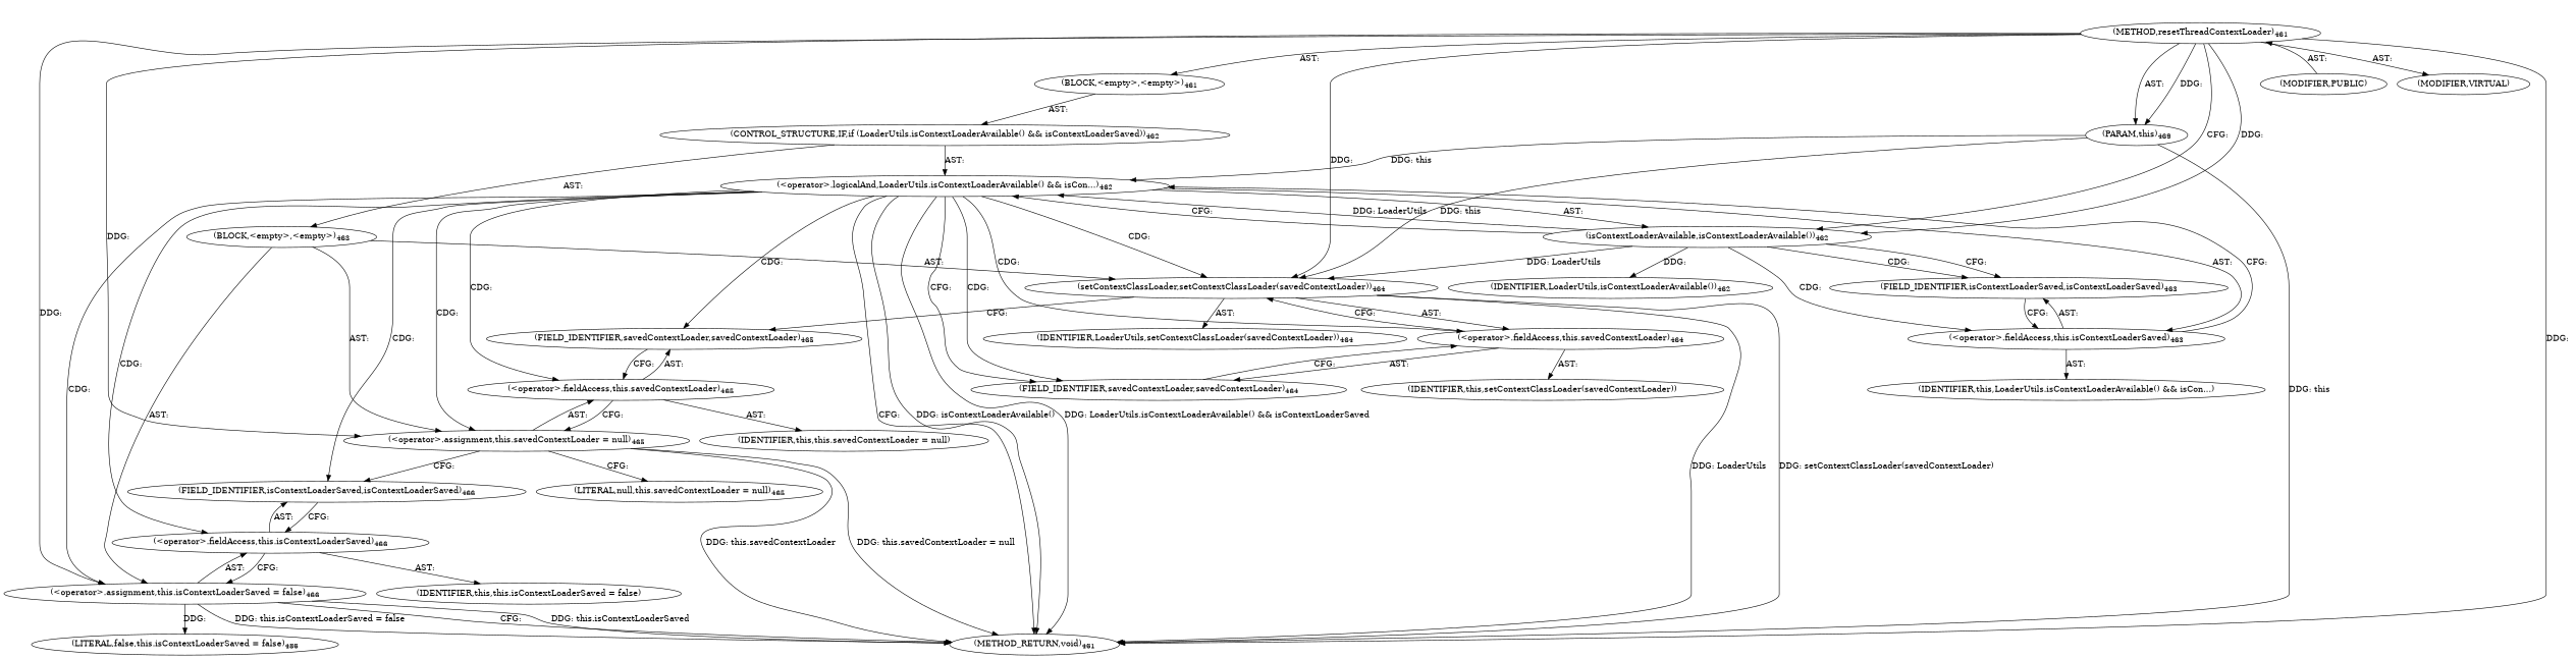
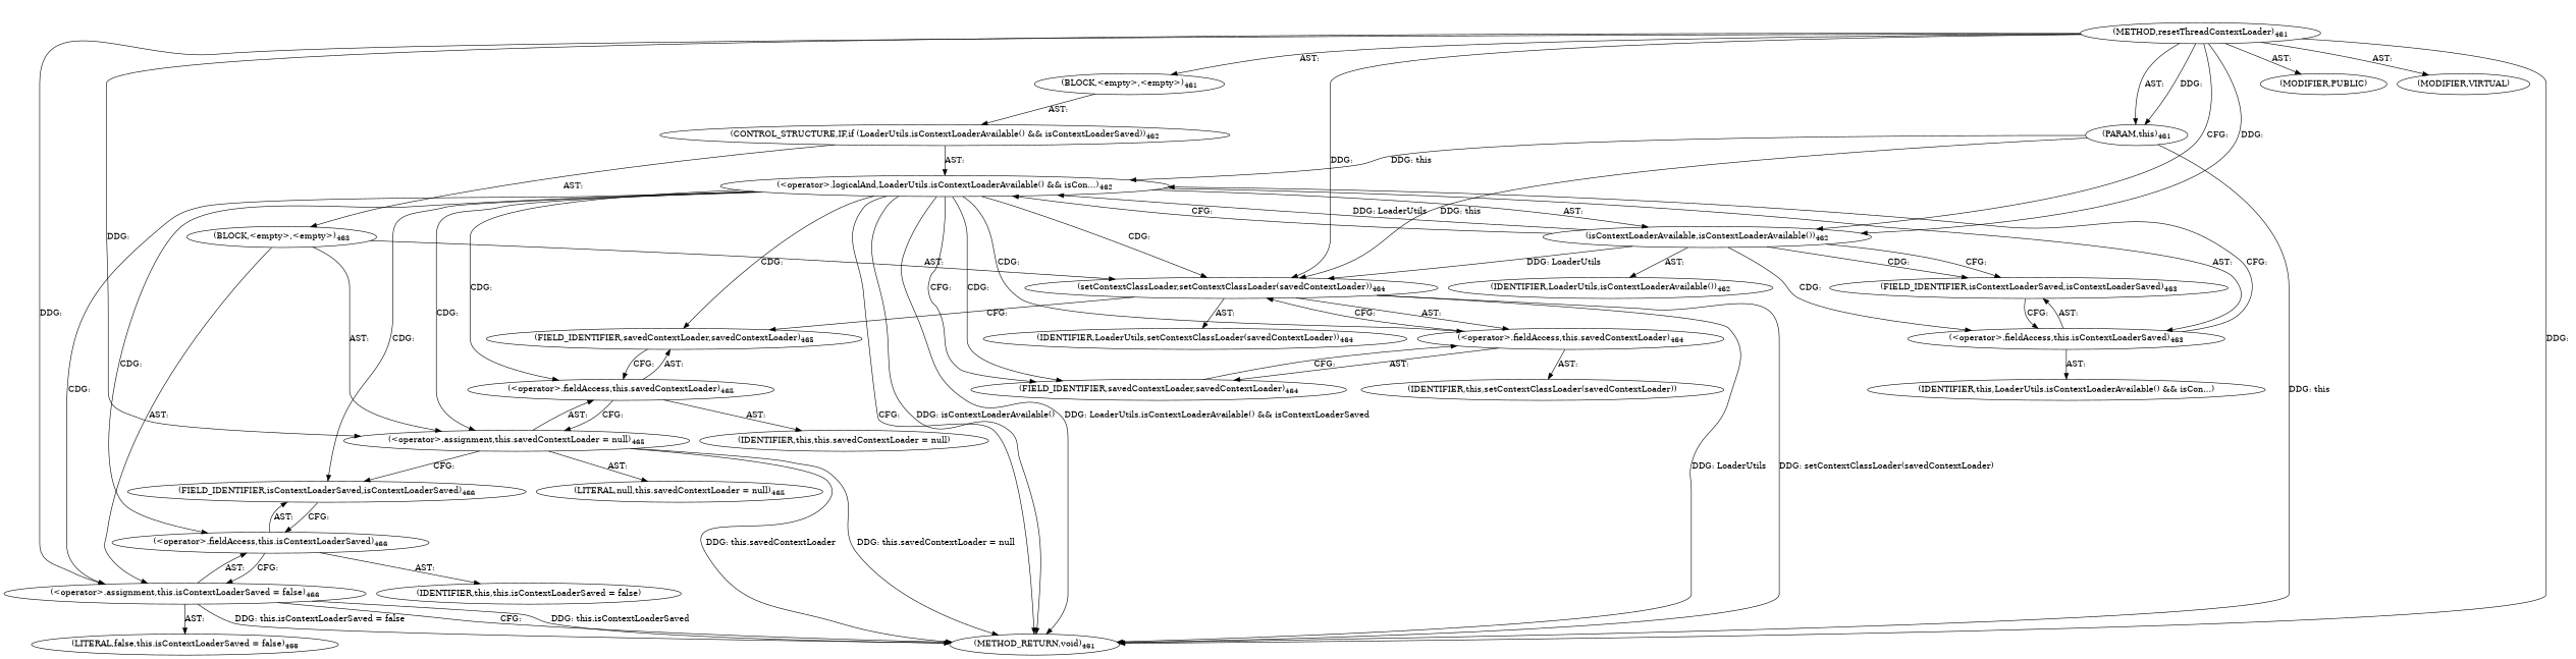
  digraph {
    n1 [label=<(METHOD,resetThreadContextLoader)<SUB>461</SUB>>]
-   n2 [label=<(PARAM,this)<SUB>469</SUB>>]
+   n2 [label=<(PARAM,this)<SUB>461</SUB>>]
    n3 [label=<(BLOCK,&lt;empty&gt;,&lt;empty&gt;)<SUB>461</SUB>>]
    n4 [label=<(isContextLoaderAvailable,isContextLoaderAvailable())<SUB>462</SUB>>]
    n5 [label=<(setContextClassLoader,setContextClassLoader(savedContextLoader))<SUB>464</SUB>>]
    n6 [label=<(&lt;operator&gt;.assignment,this.savedContextLoader = null)<SUB>465</SUB>>]
    n7 [label=<(&lt;operator&gt;.assignment,this.isContextLoaderSaved = false)<SUB>466</SUB>>]
    n8 [label=<(MODIFIER,PUBLIC)>]
    n9 [label=<(MODIFIER,VIRTUAL)>]
    n10 [label=<(METHOD_RETURN,void)<SUB>461</SUB>>]
    n11 [label=<(&lt;operator&gt;.logicalAnd,LoaderUtils.isContextLoaderAvailable() &amp;&amp; isCon...)<SUB>462</SUB>>]
    n12 [label=<(CONTROL_STRUCTURE,IF,if (LoaderUtils.isContextLoaderAvailable() &amp;&amp; isContextLoaderSaved))<SUB>462</SUB>>]
    n13 [label=<(&lt;operator&gt;.fieldAccess,this.isContextLoaderSaved)<SUB>463</SUB>>]
    n14 [label=<(IDENTIFIER,LoaderUtils,isContextLoaderAvailable())<SUB>462</SUB>>]
    n15 [label=<(FIELD_IDENTIFIER,isContextLoaderSaved,isContextLoaderSaved)<SUB>463</SUB>>]
    n16 [label=<(&lt;operator&gt;.fieldAccess,this.savedContextLoader)<SUB>464</SUB>>]
    n17 [label=<(FIELD_IDENTIFIER,savedContextLoader,savedContextLoader)<SUB>465</SUB>>]
    n18 [label=<(IDENTIFIER,LoaderUtils,setContextClassLoader(savedContextLoader))<SUB>464</SUB>>]
    n19 [label=<(&lt;operator&gt;.fieldAccess,this.savedContextLoader)<SUB>465</SUB>>]
    n20 [label=<(FIELD_IDENTIFIER,isContextLoaderSaved,isContextLoaderSaved)<SUB>466</SUB>>]
    n21 [label=<(LITERAL,null,this.savedContextLoader = null)<SUB>465</SUB>>]
    n22 [label=<(&lt;operator&gt;.fieldAccess,this.isContextLoaderSaved)<SUB>466</SUB>>]
-   n23 [label=<(LITERAL,false,this.isContextLoaderSaved = false)<SUB>486</SUB>>]
+   n23 [label=<(LITERAL,false,this.isContextLoaderSaved = false)<SUB>466</SUB>>]
    n24 [label=<(FIELD_IDENTIFIER,savedContextLoader,savedContextLoader)<SUB>464</SUB>>]
    n25 [label=<(BLOCK,&lt;empty&gt;,&lt;empty&gt;)<SUB>463</SUB>>]
    n26 [label=<(IDENTIFIER,this,LoaderUtils.isContextLoaderAvailable() &amp;&amp; isCon...)>]
    n27 [label=<(IDENTIFIER,this,setContextClassLoader(savedContextLoader))>]
    n28 [label=<(IDENTIFIER,this,this.savedContextLoader = null)>]
    n29 [label=<(IDENTIFIER,this,this.isContextLoaderSaved = false)>]
    n1 -> n2 [label="AST: "]
    n1 -> n2 [label="DDG: "]
    n1 -> n3 [label="AST: "]
    n1 -> n4 [label="CFG: "]
    n1 -> n4 [label="DDG: "]
    n1 -> n5 [label="DDG: "]
    n1 -> n6 [label="DDG: "]
    n1 -> n7 [label="DDG: "]
-   n8 -> n1 [label="AST: "]
+   n1 -> n8 [label="AST: "]
    n1 -> n9 [label="AST: "]
    n1 -> n10 [label="DDG: "]
    n2 -> n5 [label="DDG: this"]
    n2 -> n10 [label="DDG: this"]
    n2 -> n11 [label="DDG: this"]
    n3 -> n12 [label="AST: "]
    n4 -> n5 [label="DDG: LoaderUtils"]
    n4 -> n11 [label="CFG: "]
    n4 -> n11 [label="DDG: LoaderUtils"]
    n4 -> n13 [label="CDG: "]
-   n4 -> n14 [label="DDG: "]
+   n4 -> n14 [label="AST: "]
    n4 -> n15 [label="CFG: "]
    n4 -> n15 [label="CDG: "]
    n5 -> n10 [label="DDG: LoaderUtils"]
    n5 -> n10 [label="DDG: setContextClassLoader(savedContextLoader)"]
    n5 -> n16 [label="AST: "]
    n5 -> n17 [label="CFG: "]
    n5 -> n18 [label="AST: "]
    n6 -> n10 [label="DDG: this.savedContextLoader"]
    n6 -> n10 [label="DDG: this.savedContextLoader = null"]
    n6 -> n19 [label="AST: "]
    n6 -> n20 [label="CFG: "]
-   n6 -> n21 [label="CFG: "]
+   n6 -> n21 [label="AST: "]
    n7 -> n10 [label="CFG: "]
    n7 -> n10 [label="DDG: this.isContextLoaderSaved"]
    n7 -> n10 [label="DDG: this.isContextLoaderSaved = false"]
    n7 -> n22 [label="AST: "]
-   n7 -> n23 [label="DDG: "]
+   n7 -> n23 [label="AST: "]
    n11 -> n4 [label="AST: "]
    n11 -> n5 [label="CDG: "]
    n11 -> n6 [label="CDG: "]
    n11 -> n7 [label="CDG: "]
    n11 -> n10 [label="CFG: "]
    n11 -> n10 [label="DDG: isContextLoaderAvailable()"]
    n11 -> n10 [label="DDG: LoaderUtils.isContextLoaderAvailable() &amp;&amp; isContextLoaderSaved"]
    n11 -> n13 [label="AST: "]
    n11 -> n16 [label="CDG: "]
    n11 -> n17 [label="CDG: "]
    n11 -> n19 [label="CDG: "]
    n11 -> n20 [label="CDG: "]
    n11 -> n22 [label="CDG: "]
    n11 -> n24 [label="CFG: "]
    n11 -> n24 [label="CDG: "]
    n12 -> n11 [label="AST: "]
    n12 -> n25 [label="AST: "]
    n13 -> n11 [label="CFG: "]
    n13 -> n15 [label="AST: "]
    n13 -> n26 [label="AST: "]
    n15 -> n13 [label="CFG: "]
    n16 -> n5 [label="CFG: "]
    n16 -> n24 [label="AST: "]
    n16 -> n27 [label="AST: "]
    n17 -> n19 [label="CFG: "]
    n19 -> n6 [label="CFG: "]
    n19 -> n17 [label="AST: "]
    n19 -> n28 [label="AST: "]
    n20 -> n22 [label="CFG: "]
    n22 -> n7 [label="CFG: "]
    n22 -> n20 [label="AST: "]
    n22 -> n29 [label="AST: "]
    n24 -> n16 [label="CFG: "]
    n25 -> n5 [label="AST: "]
    n25 -> n6 [label="AST: "]
    n25 -> n7 [label="AST: "]
  }
